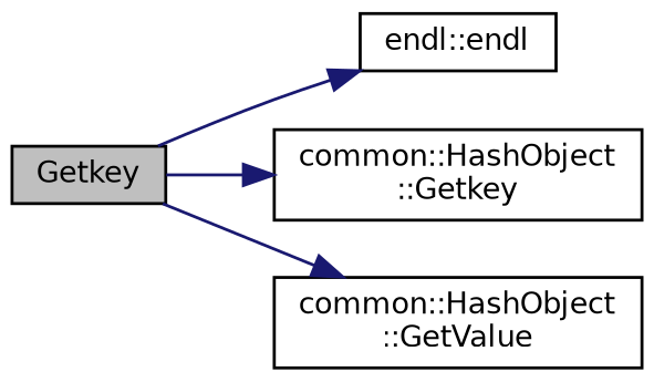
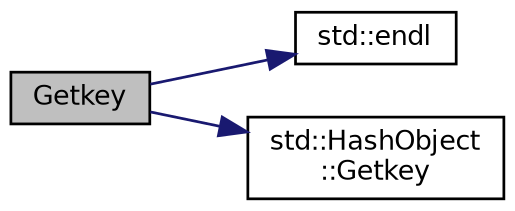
  digraph {
    rankdir=LR
    node [color=black fontname=Helvetica fontsize=10 shape=record]
    edge [color=midnightblue fontname=Helvetica fontsize=10 labelfontname=Helvetica labelfontsize=10 style=solid]
    n1 [fillcolor=grey75 fontcolor=black height=0.2 label=Getkey style=filled width=0.4]
-   n2 [height=0.2 label="endl::endl" width=0.4]
-   n3 [height=0.2 label="common::HashObject\l::Getkey" width=0.4]
-   n4 [height=0.2 label="common::HashObject\l::GetValue" width=0.4]
+   n2 [height=0.2 label="std::endl" width=0.4]
+   n3 [height=0.2 label="std::HashObject\l::Getkey" width=0.4]
    n1 -> n2
    n1 -> n3
-   n1 -> n4
  }
